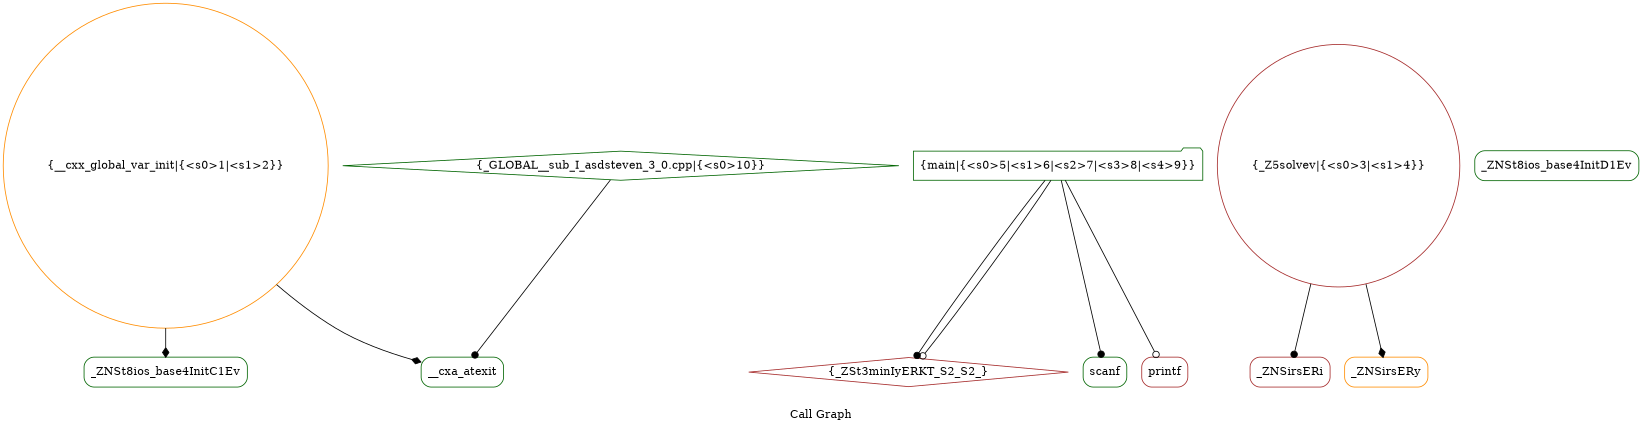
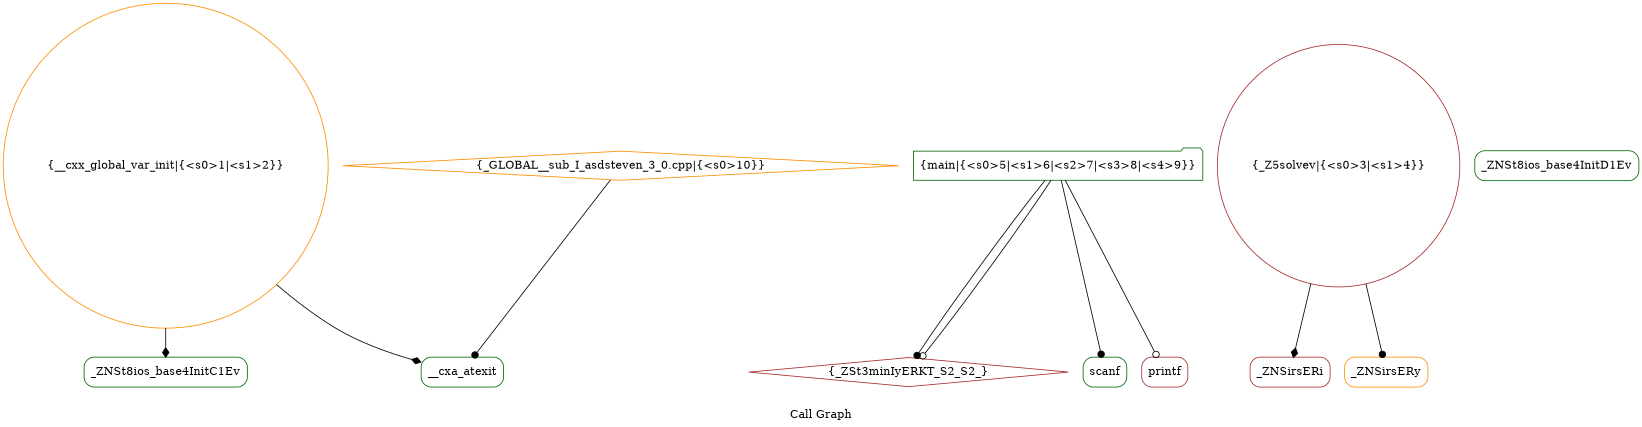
  digraph {
    label="Call Graph"
    node [color=darkgreen shape=Mrecord]
    edge [arrowhead=dot color=black tailport=s0]
    n1 [color=darkorange label="{__cxx_global_var_init|{<s0>1|<s1>2}}" shape=circle]
    n2 [label="{_ZNSt8ios_base4InitC1Ev}"]
    n3 [label="{__cxa_atexit}"]
    n4 [label="{main|{<s0>5|<s1>6|<s2>7|<s3>8|<s4>9}}" shape=folder]
    n5 [color=brown label="{_ZSt3minIyERKT_S2_S2_}" shape=diamond]
    n6 [label="{scanf}"]
    n7 [color=brown label="{printf}"]
    n8 [color=brown label="{_Z5solvev|{<s0>3|<s1>4}}" shape=circle]
    n9 [color=brown label="{_ZNSirsERi}"]
    n10 [color=darkorange label="{_ZNSirsERy}"]
    n11 [label="{_ZNSt8ios_base4InitD1Ev}"]
-   n12 [label="{_GLOBAL__sub_I_asdsteven_3_0.cpp|{<s0>10}}" shape=diamond]
+   n12 [color=darkorange label="{_GLOBAL__sub_I_asdsteven_3_0.cpp|{<s0>10}}" shape=diamond]
    n1 -> n2 [arrowhead=diamond]
    n1 -> n3 [arrowhead=diamond tailport=s1]
    n4 -> n5
    n4 -> n5 [arrowhead=odot tailport=s1]
    n4 -> n6 [tailport=s2]
    n4 -> n7 [arrowhead=odot tailport=s4]
-   n8 -> n9
-   n8 -> n10 [arrowhead=diamond tailport=s1]
+   n8 -> n9 [arrowhead=diamond]
+   n8 -> n10 [tailport=s1]
    n12 -> n3
  }
